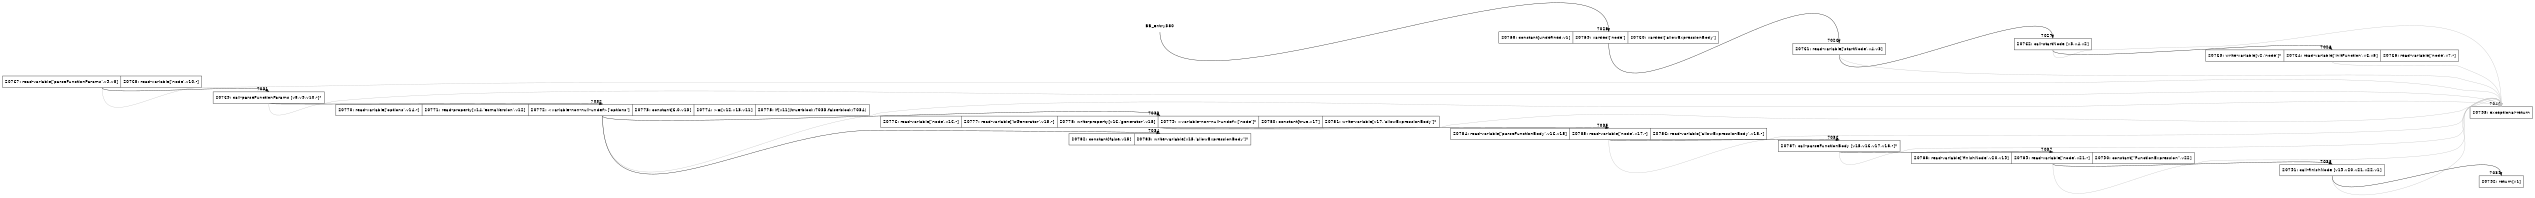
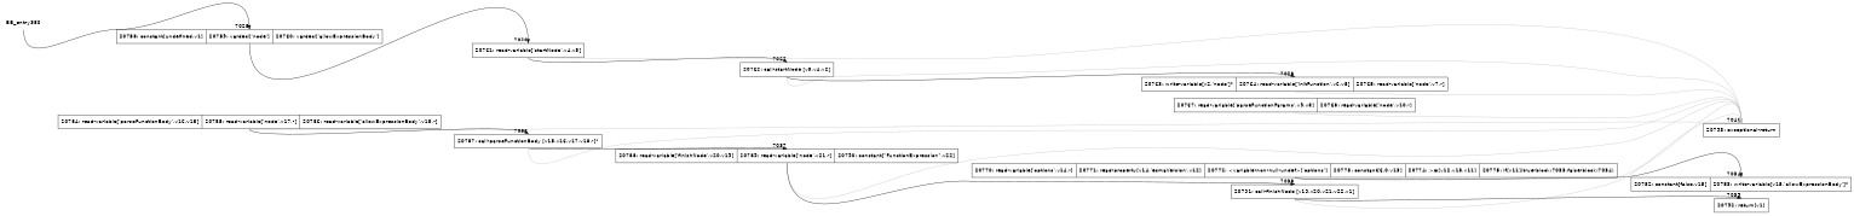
  digraph {
    fontname="DejaVu Sans"
    rankdir=LR
    node [fontname="DejaVu Sans" shape=record]
    edge [fontname="DejaVu Sans" headport=n tailport=s]
    n1 [label=BB_entry380 shape=none]
    n2 [label="{20758: constant[undefined,v1]|20759: vardecl['node']|20760: vardecl['allowExpressionBody']}"]
    n3 [label="{20761: read-variable['startNode',v4,v3]}"]
    n4 [label="{20762: call-startNode [v3,v4,v2]}"]
    n5 [label="{20793: exceptional-return}"]
    n6 [label="{20763: write-variable[v2,'node']*|20764: read-variable['initFunction',v6,v5]|20765: read-variable['node',v7,-]}"]
    n7 [label="{20767: read-variable['parseFunctionParams',v9,v8]|20768: read-variable['node',v10,-]}"]
-   n8 [label="{20769: call-parseFunctionParams [v8,v9,v10,-]*}"]
    n9 [label="{20770: read-variable['options',v14,-]|20771: read-property[v14,'ecmaVersion',v12]|20772: \<variable-non-null-undef\>['options']|20773: constant[6.0,v13]|20774: \>=[v12,v13,v11]|20775: if[v11](true-block:7033,false-block:7034)}"]
-   n10 [label="{20776: read-variable['node',v16,-]|20777: read-variable['isGenerator',v15,-]|20778: write-property[v16,'generator',v15]|20779: \<variable-non-null-undef\>['node']*|20780: constant[true,v17]|20781: write-variable[v17,'allowExpressionBody']*}"]
    n11 [label="{20782: constant[false,v15]|20783: write-variable[v15,'allowExpressionBody']*}"]
    n12 [label="{20784: read-variable['parseFunctionBody',v16,v15]|20785: read-variable['node',v17,-]|20786: read-variable['allowExpressionBody',v18,-]}"]
    n13 [label="{20787: call-parseFunctionBody [v15,v16,v17,v18,-]*}"]
    n14 [label="{20788: read-variable['finishNode',v20,v19]|20789: read-variable['node',v21,-]|20790: constant[\"FunctionExpression\",v22]}"]
    n15 [label="{20791: call-finishNode [v19,v20,v21,v22,v1]}"]
    n16 [label="{20792: return[v1]}"]
    n1 -> n2 [headlabel="    7025"]
    n2 -> n3 [headlabel="      7026"]
    n3 -> n4 [headlabel="      7027"]
    n3 -> n5 [color=gray headlabel="      7040"]
    n4 -> n5 [color=gray]
    n4 -> n6 [headlabel="      7028"]
    n6 -> n5 [color=gray]
    n7 -> n5 [color=gray]
-   n7 -> n8 [headlabel="      7031"]
-   n8 -> n5 [color=gray]
-   n8 -> n9 [headlabel="      7032"]
    n9 -> n5 [color=gray]
-   n9 -> n10 [headlabel="      7033"]
    n9 -> n11 [headlabel="      7034"]
-   n10 -> n5 [color=gray]
-   n10 -> n12 [headlabel="      7035"]
    n12 -> n5 [color=gray]
    n12 -> n13 [headlabel="      7036"]
    n13 -> n5 [color=gray]
    n13 -> n14 [headlabel="      7037"]
    n14 -> n5 [color=gray]
    n14 -> n15 [headlabel="      7038"]
    n15 -> n5 [color=gray]
    n15 -> n16 [headlabel="      7039"]
  }
